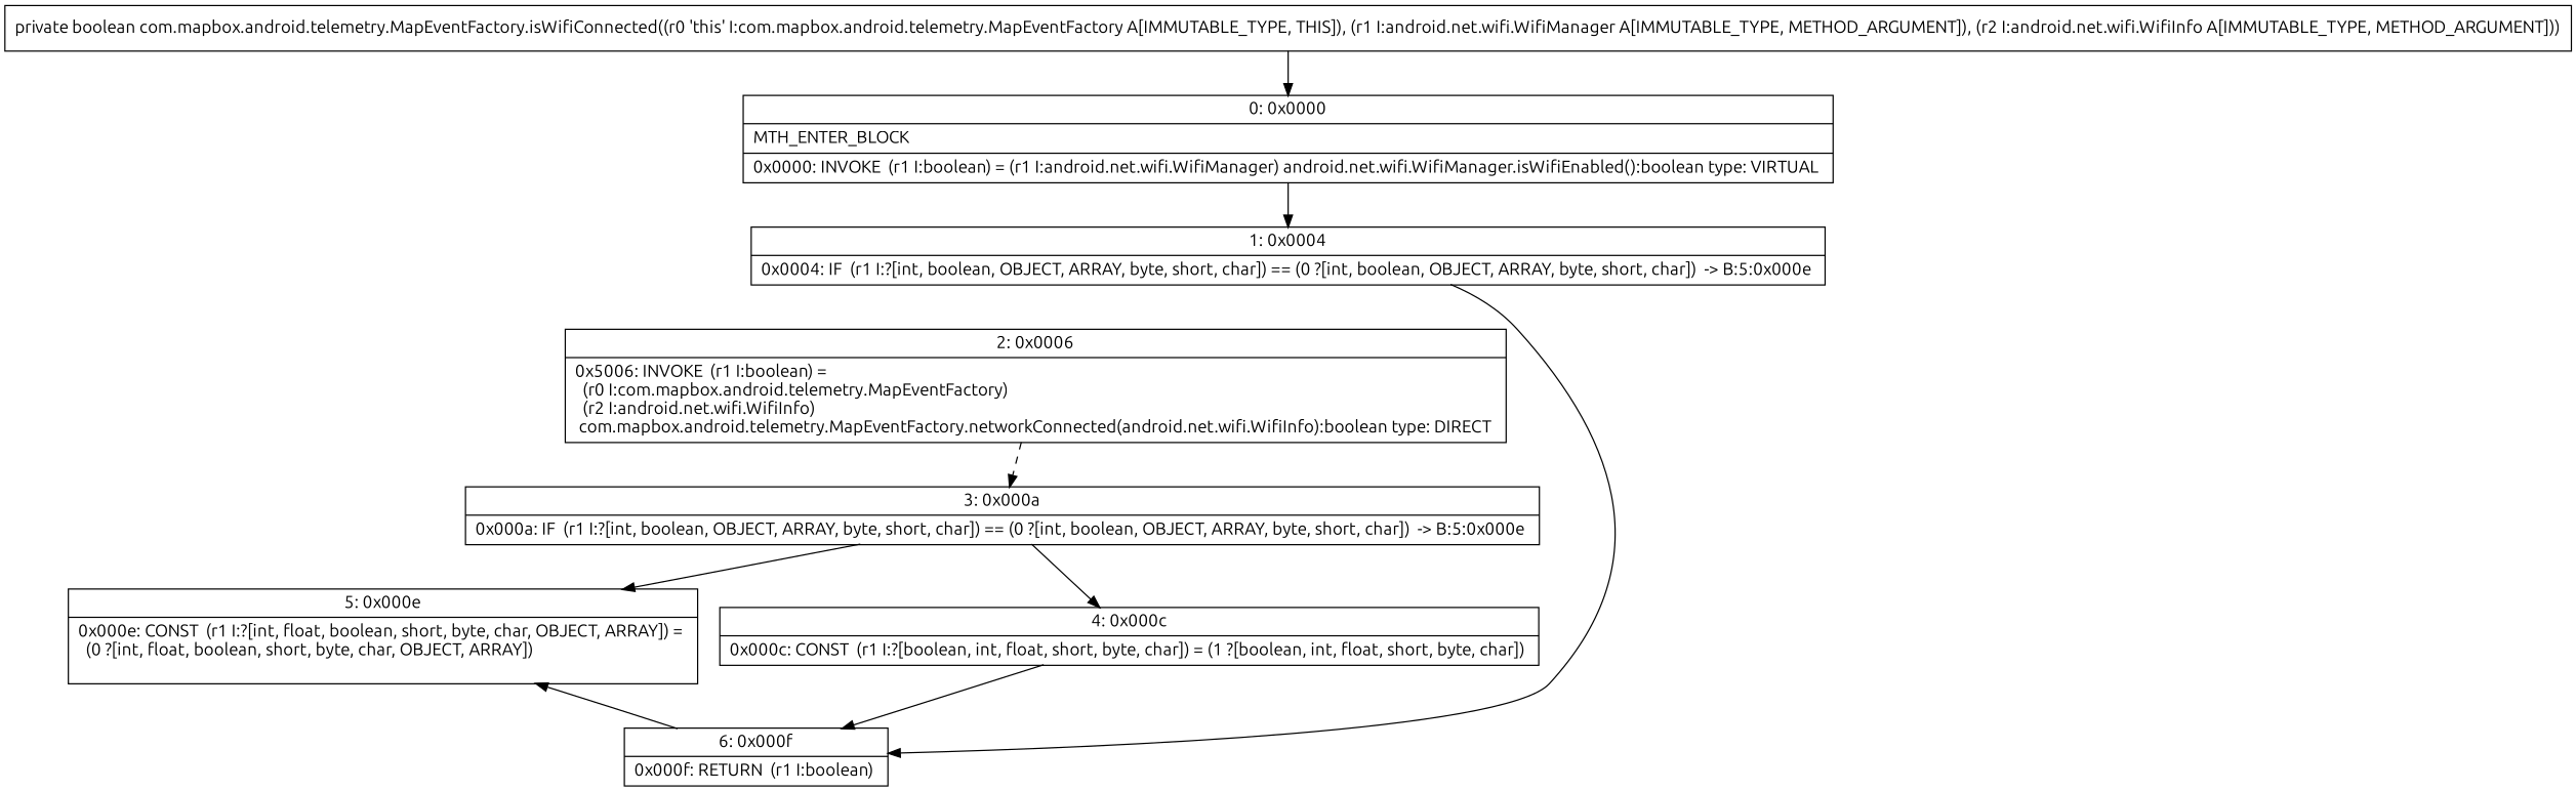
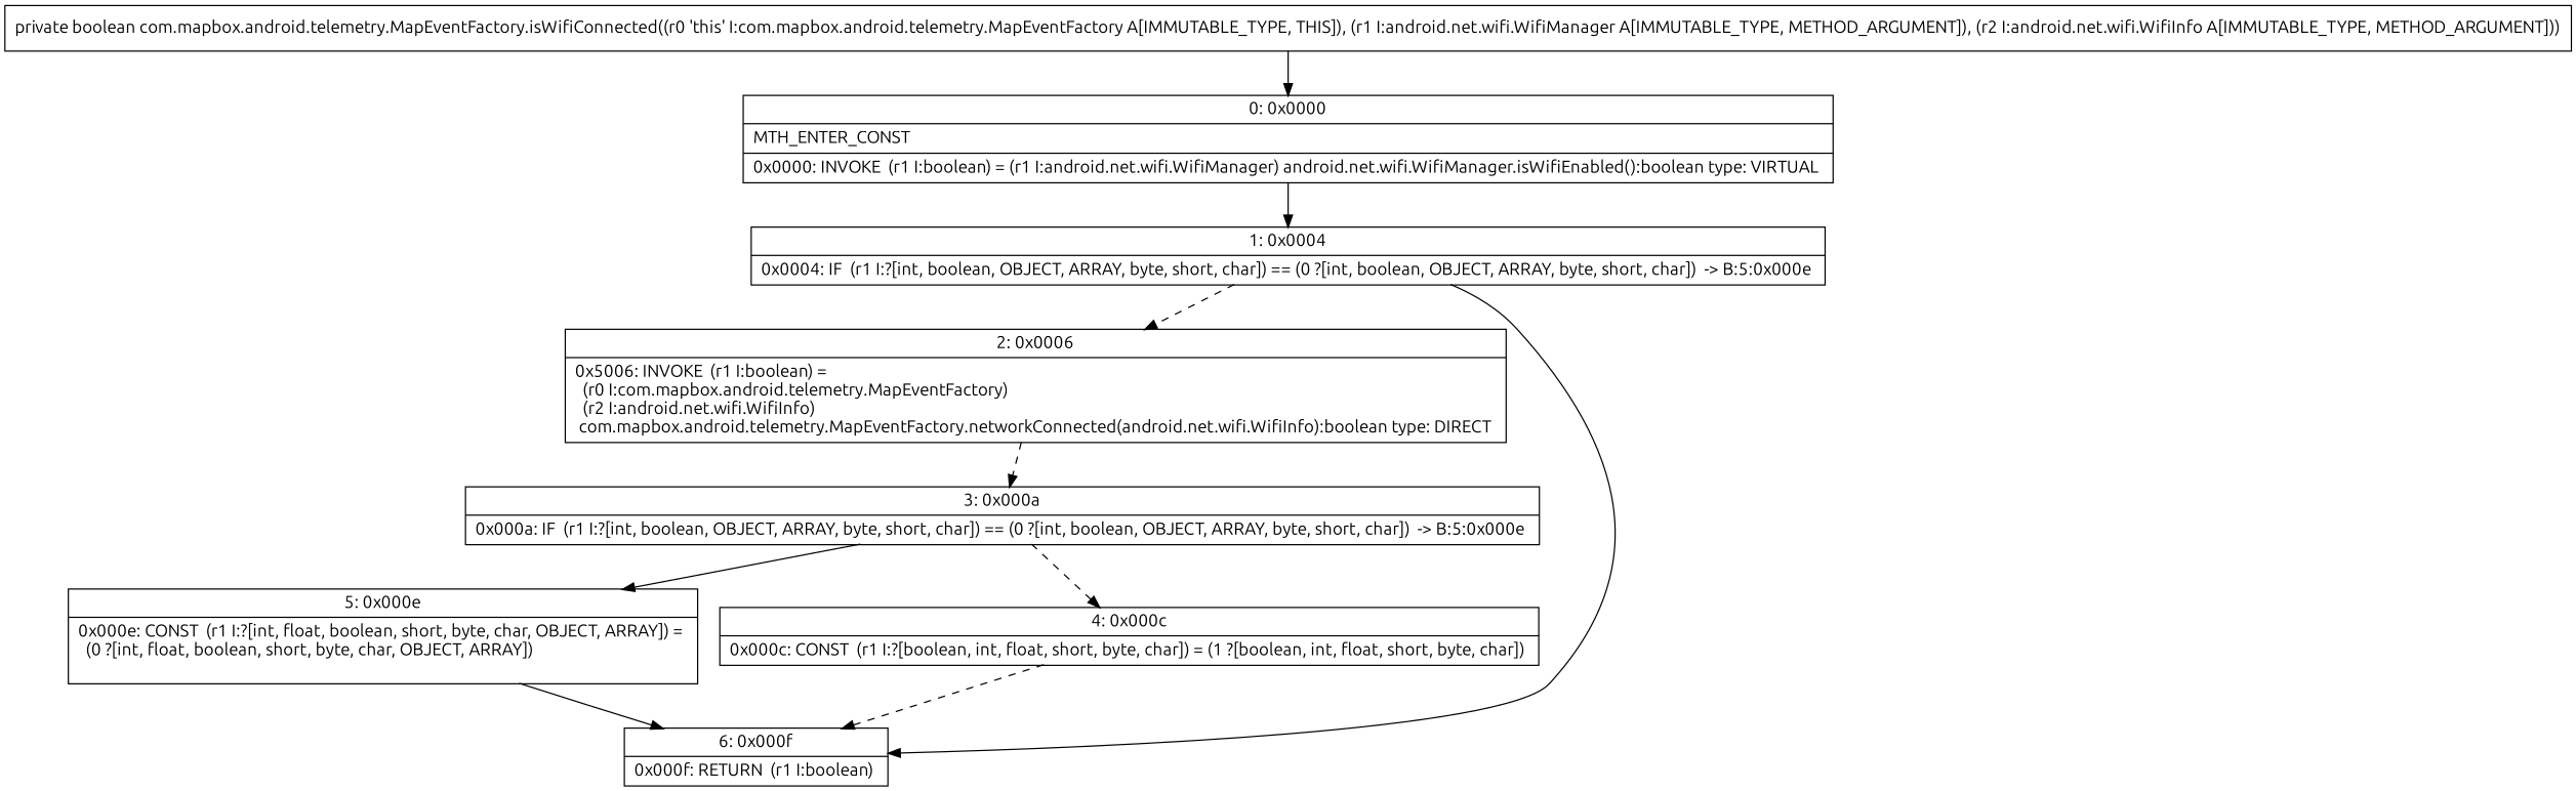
  digraph {
    fontname=Ubuntu
    node [fontname=Ubuntu shape=record]
    edge [fontname=Ubuntu]
-   n1 [label="{0\:\ 0x0000|MTH_ENTER_BLOCK\l|0x0000: INVOKE  (r1 I:boolean) = (r1 I:android.net.wifi.WifiManager) android.net.wifi.WifiManager.isWifiEnabled():boolean type: VIRTUAL \l}"]
+   n1 [label="{0\:\ 0x0000|MTH_ENTER_CONST\l|0x0000: INVOKE  (r1 I:boolean) = (r1 I:android.net.wifi.WifiManager) android.net.wifi.WifiManager.isWifiEnabled():boolean type: VIRTUAL \l}"]
    n2 [label="{1\:\ 0x0004|0x0004: IF  (r1 I:?[int, boolean, OBJECT, ARRAY, byte, short, char]) == (0 ?[int, boolean, OBJECT, ARRAY, byte, short, char])  \-\> B:5:0x000e \l}"]
    n3 [label="{2\:\ 0x0006|0x5006: INVOKE  (r1 I:boolean) = \l  (r0 I:com.mapbox.android.telemetry.MapEventFactory)\l  (r2 I:android.net.wifi.WifiInfo)\l com.mapbox.android.telemetry.MapEventFactory.networkConnected(android.net.wifi.WifiInfo):boolean type: DIRECT \l}"]
    n4 [label="{6\:\ 0x000f|0x000f: RETURN  (r1 I:boolean) \l}"]
    n5 [label="{3\:\ 0x000a|0x000a: IF  (r1 I:?[int, boolean, OBJECT, ARRAY, byte, short, char]) == (0 ?[int, boolean, OBJECT, ARRAY, byte, short, char])  \-\> B:5:0x000e \l}"]
    n6 [label="{5\:\ 0x000e|0x000e: CONST  (r1 I:?[int, float, boolean, short, byte, char, OBJECT, ARRAY]) = \l  (0 ?[int, float, boolean, short, byte, char, OBJECT, ARRAY])\l \l}"]
    n7 [label="{4\:\ 0x000c|0x000c: CONST  (r1 I:?[boolean, int, float, short, byte, char]) = (1 ?[boolean, int, float, short, byte, char]) \l}"]
    n8 [label="{private boolean com.mapbox.android.telemetry.MapEventFactory.isWifiConnected((r0 'this' I:com.mapbox.android.telemetry.MapEventFactory A[IMMUTABLE_TYPE, THIS]), (r1 I:android.net.wifi.WifiManager A[IMMUTABLE_TYPE, METHOD_ARGUMENT]), (r2 I:android.net.wifi.WifiInfo A[IMMUTABLE_TYPE, METHOD_ARGUMENT])) }"]
    n1 -> n2
+   n2 -> n3 [style=dashed]
    n2 -> n4
    n3 -> n5 [style=dashed]
    n5 -> n6
-   n5 -> n7 [style=solid]
-   n4 -> n6
-   n7 -> n4
+   n5 -> n7 [style=dashed]
+   n6 -> n4
+   n7 -> n4 [style=dashed]
    n8 -> n1
  }
